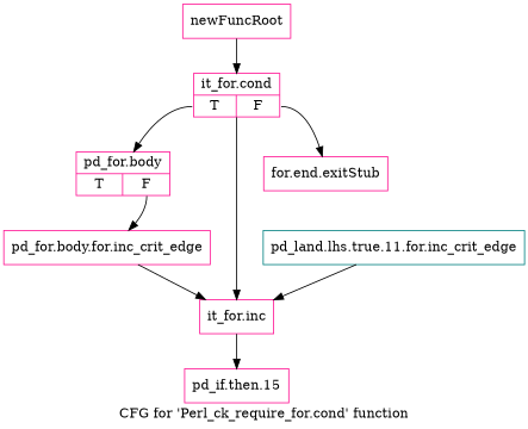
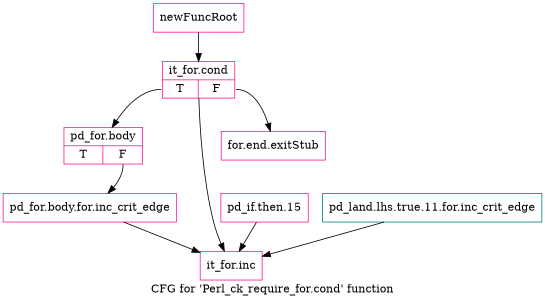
  digraph {
    label="CFG for 'Perl_ck_require_for.cond' function"
    node [color=deeppink shape=record]
    n1 [label="{newFuncRoot}"]
    n2 [label="{it_for.cond|{<s0>T|<s1>F}}"]
    n3 [label="{for.end.exitStub}"]
    n4 [label="{pd_for.body|{<s0>T|<s1>F}}"]
    n5 [label="{it_for.inc}"]
    n6 [label="{pd_for.body.for.inc_crit_edge}"]
    n7 [label="{pd_if.then.15}"]
    n8 [color=teal label="{pd_land.lhs.true.11.for.inc_crit_edge}"]
    n1 -> n2
    n2 -> n3 [tailport=s1]
    n2 -> n4 [tailport=s0]
    n2 -> n5
    n4 -> n6 [tailport=s1]
    n6 -> n5
-   n5 -> n7
+   n7 -> n5
    n8 -> n5
  }
